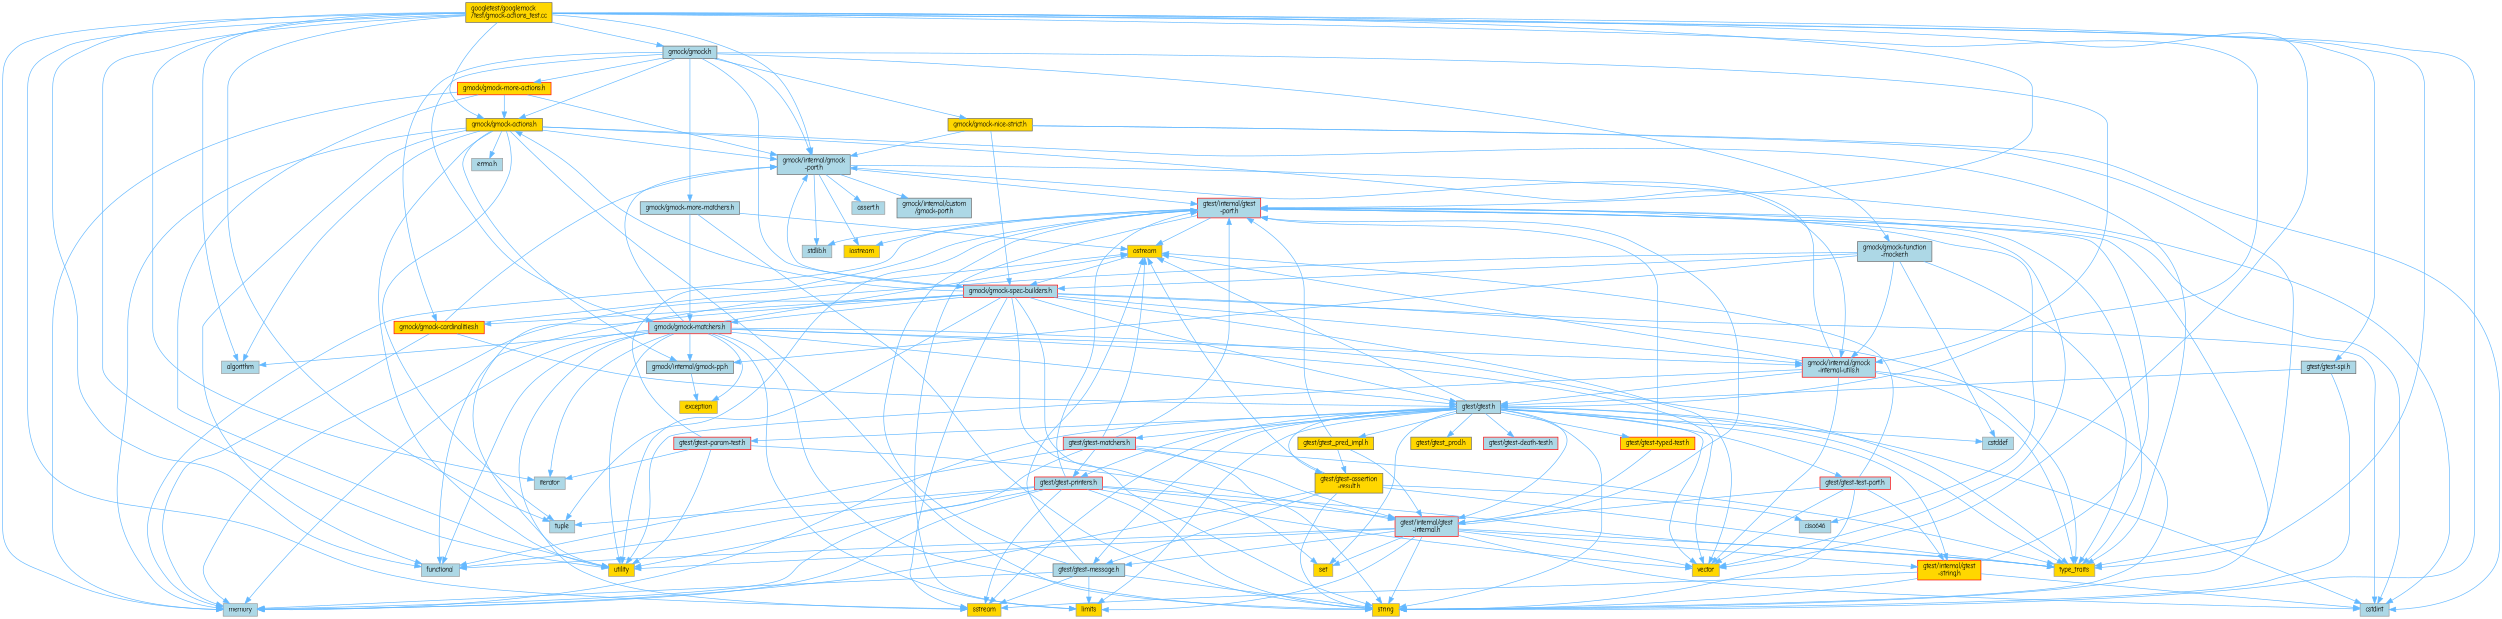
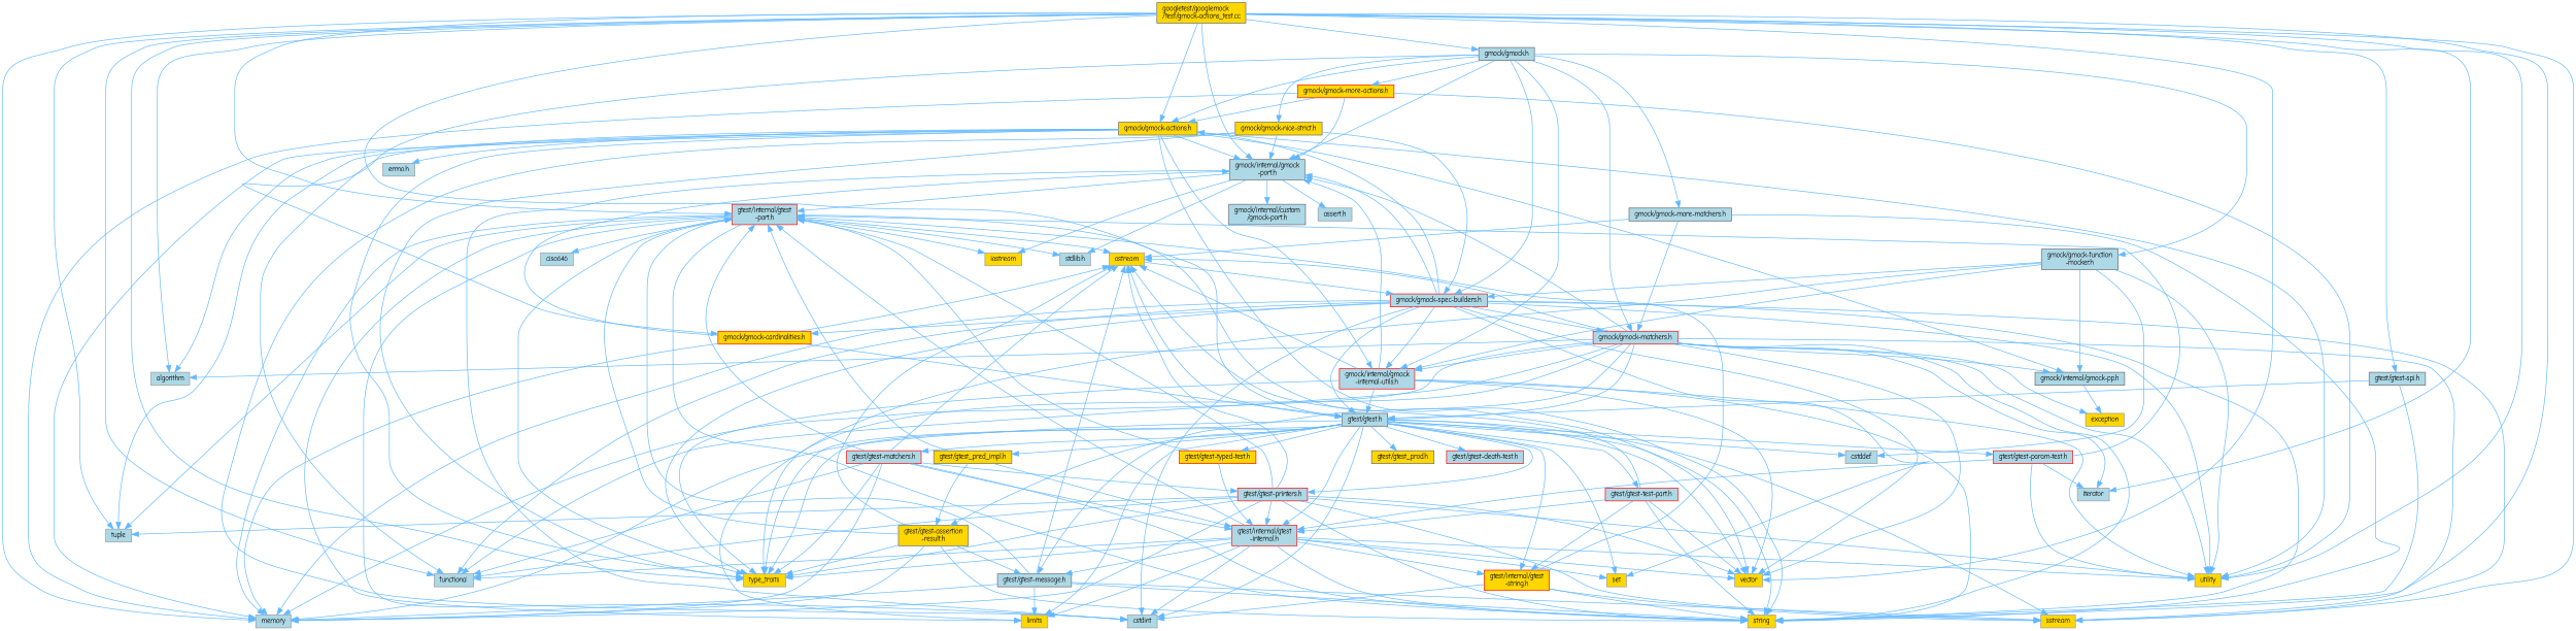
  digraph {
    fontname="Comic Neue"
    node [color=grey60 fillcolor=lightblue fontname="Comic Neue" fontsize=10 shape=box style=filled]
    edge [color=steelblue1 fontname="Comic Neue" fontsize=10 labelfontname=Helvetica labelfontsize=10 style=solid]
    n1 [color=gray40 fillcolor=gold fontcolor=black height=0.2 label="googletest/googlemock\l/test/gmock-actions_test.cc" width=0.4]
    n2 [color=grey40 fillcolor=gold height=0.2 label="gmock/gmock-actions.h" width=0.4]
    n3 [height=0.2 label=algorithm width=0.4]
    n4 [height=0.2 label=functional width=0.4]
    n5 [height=0.2 label=memory width=0.4]
    n6 [fillcolor=gold height=0.2 label=string width=0.4]
    n7 [height=0.2 label=tuple width=0.4]
    n8 [fillcolor=gold height=0.2 label=type_traits width=0.4]
    n9 [fillcolor=gold height=0.2 label=utility width=0.4]
    n10 [fillcolor=gold height=0.2 label=vector width=0.4]
    n11 [color=grey40 height=0.2 label="gmock/internal/gmock\l-port.h" width=0.4]
    n12 [color=red height=0.2 label="gtest/internal/gtest\l-port.h" width=0.4]
    n13 [color=grey40 height=0.2 label="gtest/gtest.h" width=0.4]
    n14 [fillcolor=gold height=0.2 label=sstream width=0.4]
    n15 [height=0.2 label=iterator width=0.4]
    n16 [color=grey40 height=0.2 label="gmock/gmock.h" width=0.4]
    n17 [color=grey40 height=0.2 label="gtest/gtest-spi.h" width=0.4]
    n18 [height=0.2 label="errno.h" width=0.4]
    n19 [color=red height=0.2 label="gmock/internal/gmock\l-internal-utils.h" width=0.4]
    n20 [color=grey40 height=0.2 label="gmock/internal/gmock-pp.h" width=0.4]
    n21 [height=0.2 label="assert.h" width=0.4]
    n22 [height=0.2 label="stdlib.h" width=0.4]
    n23 [height=0.2 label=cstdint width=0.4]
    n24 [fillcolor=gold height=0.2 label=iostream width=0.4]
    n25 [color=grey40 height=0.2 label="gmock/internal/custom\l/gmock-port.h" width=0.4]
    n26 [fillcolor=gold height=0.2 label=ostream width=0.4]
    n27 [height=0.2 label=ciso646 width=0.4]
    n28 [fillcolor=gold height=0.2 label=limits width=0.4]
    n29 [height=0.2 label=cstddef width=0.4]
    n30 [fillcolor=gold height=0.2 label=set width=0.4]
    n31 [color=grey40 fillcolor=gold height=0.2 label="gtest/gtest-assertion\l-result.h" width=0.4]
    n32 [color=grey40 height=0.2 label="gtest/gtest-message.h" width=0.4]
    n33 [color=red height=0.2 label="gtest/gtest-death-test.h" width=0.4]
    n34 [color=red height=0.2 label="gtest/gtest-matchers.h" width=0.4]
    n35 [color=red height=0.2 label="gtest/gtest-printers.h" width=0.4]
    n36 [color=red height=0.2 label="gtest/internal/gtest\l-internal.h" width=0.4]
    n37 [color=red fillcolor=gold height=0.2 label="gtest/internal/gtest\l-string.h" width=0.4]
    n38 [color=red height=0.2 label="gtest/gtest-param-test.h" width=0.4]
    n39 [color=red height=0.2 label="gtest/gtest-test-part.h" width=0.4]
    n40 [color=red fillcolor=gold height=0.2 label="gtest/gtest-typed-test.h" width=0.4]
    n41 [color=grey40 fillcolor=gold height=0.2 label="gtest/gtest_pred_impl.h" width=0.4]
    n42 [color=grey40 fillcolor=gold height=0.2 label="gtest/gtest_prod.h" width=0.4]
    n43 [color=red fillcolor=gold height=0.2 label="gmock/gmock-cardinalities.h" width=0.4]
    n44 [color=grey40 height=0.2 label="gmock/gmock-function\l-mocker.h" width=0.4]
    n45 [color=red height=0.2 label="gmock/gmock-spec-builders.h" width=0.4]
    n46 [color=red height=0.2 label="gmock/gmock-matchers.h" width=0.4]
    n47 [color=red fillcolor=gold height=0.2 label="gmock/gmock-more-actions.h" width=0.4]
    n48 [color=grey40 height=0.2 label="gmock/gmock-more-matchers.h" width=0.4]
    n49 [color=grey40 fillcolor=gold height=0.2 label="gmock/gmock-nice-strict.h" width=0.4]
    n50 [fillcolor=gold height=0.2 label=exception width=0.4]
    n1 -> n2
    n1 -> n3
    n1 -> n4
    n1 -> n5
    n1 -> n6
    n1 -> n7
    n1 -> n8
    n1 -> n9
    n1 -> n10
    n1 -> n11
    n1 -> n12
    n1 -> n13
    n1 -> n14
    n1 -> n15
    n1 -> n16
    n1 -> n17
    n2 -> n3
    n2 -> n4
    n2 -> n5
    n2 -> n6
    n2 -> n7
    n2 -> n8
    n2 -> n9
    n2 -> n11
    n2 -> n18
    n2 -> n19
    n2 -> n20
    n11 -> n12
    n11 -> n21
    n11 -> n22
    n11 -> n23
    n11 -> n24
    n11 -> n25
    n12 -> n5
    n12 -> n6
    n12 -> n7
    n12 -> n8
    n12 -> n10
    n12 -> n22
    n12 -> n23
    n12 -> n24
    n12 -> n26
    n12 -> n27
    n12 -> n28
    n13 -> n5
    n13 -> n6
    n13 -> n8
    n13 -> n10
    n13 -> n14
    n13 -> n23
    n13 -> n26
    n13 -> n28
    n13 -> n29
    n13 -> n30
    n13 -> n31
    n13 -> n32
    n13 -> n33
    n13 -> n34
    n13 -> n35
    n13 -> n36
    n13 -> n37
    n13 -> n38
    n13 -> n39
    n13 -> n40
    n13 -> n41
    n13 -> n42
    n16 -> n2
    n16 -> n11
    n16 -> n19
    n16 -> n43
    n16 -> n44
    n16 -> n45
    n16 -> n46
    n16 -> n47
    n16 -> n48
    n16 -> n49
    n17 -> n6
    n17 -> n13
    n19 -> n6
    n19 -> n8
    n19 -> n9
    n19 -> n10
    n19 -> n11
    n19 -> n13
    n19 -> n26
    n20 -> n50
    n26 -> n45
    n31 -> n5
    n31 -> n6
    n31 -> n8
-   n31 -> n27
+   n31 -> n12
    n31 -> n26
    n31 -> n32
    n32 -> n5
    n32 -> n6
    n32 -> n12
    n32 -> n14
    n32 -> n26
    n32 -> n28
    n34 -> n4
    n34 -> n5
    n34 -> n6
    n34 -> n8
    n34 -> n12
    n34 -> n26
    n34 -> n35
    n34 -> n36
    n35 -> n4
    n35 -> n5
    n35 -> n6
    n35 -> n7
    n35 -> n8
    n35 -> n9
    n35 -> n10
    n35 -> n12
    n35 -> n14
+   n35 -> n26
    n35 -> n36
    n36 -> n4
    n36 -> n6
    n36 -> n8
    n36 -> n9
    n36 -> n10
    n36 -> n12
    n36 -> n23
    n36 -> n28
    n36 -> n30
    n36 -> n32
    n36 -> n37
    n37 -> n6
    n37 -> n12
    n37 -> n14
    n37 -> n23
    n38 -> n9
    n38 -> n12
    n38 -> n15
    n38 -> n36
    n39 -> n6
    n39 -> n10
    n39 -> n26
    n39 -> n36
    n39 -> n37
    n40 -> n12
    n40 -> n36
    n41 -> n12
    n41 -> n31
    n41 -> n36
    n43 -> n5
    n43 -> n11
    n43 -> n13
    n43 -> n26
    n44 -> n8
    n44 -> n9
    n44 -> n19
    n44 -> n20
    n44 -> n29
    n44 -> n45
    n45 -> n2
    n45 -> n4
    n45 -> n5
    n45 -> n6
    n45 -> n8
    n45 -> n9
    n45 -> n10
    n45 -> n11
    n45 -> n13
    n45 -> n14
    n45 -> n19
    n45 -> n23
    n45 -> n30
    n45 -> n43
    n45 -> n46
    n46 -> n3
    n46 -> n4
    n46 -> n5
    n46 -> n6
    n46 -> n8
    n46 -> n9
    n46 -> n10
    n46 -> n11
    n46 -> n13
    n46 -> n14
    n46 -> n15
    n46 -> n19
    n46 -> n20
    n46 -> n26
    n46 -> n28
    n46 -> n50
    n47 -> n2
    n47 -> n5
    n47 -> n9
    n47 -> n11
    n48 -> n6
    n48 -> n26
    n48 -> n46
    n49 -> n8
    n49 -> n11
    n49 -> n23
    n49 -> n45
  }
